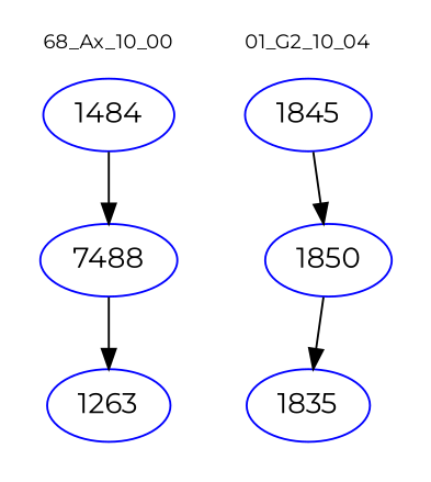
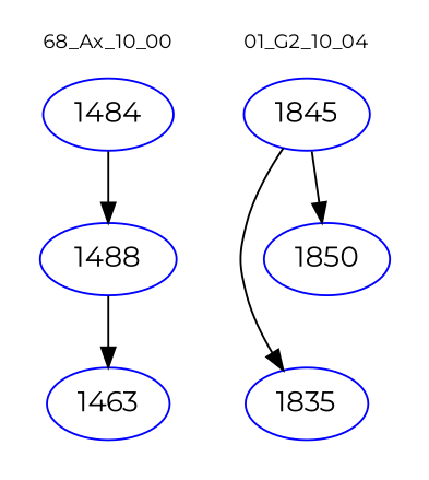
  digraph {
    fontname=Montserrat
    node [color=blue fontname=Montserrat]
    edge [color=black fontname=Montserrat]
    n1 [label=1484]
-   n2 [label=1263]
-   n3 [label=7488]
+   n2 [label=1463]
+   n3 [label=1488]
    n4 [label=1845]
    n5 [label=1835]
    n6 [label=1850]
    subgraph cluster_1 {
      color=white
      fontsize=10
      label="68_Ax_10_00"
      n1
      n2
      n3
    }
    subgraph cluster_2 {
      color=white
      fontsize=10
      label="01_G2_10_04"
      n4
      n5
      n6
    }
    n1 -> n3
    n3 -> n2
-   n6 -> n5
+   n4 -> n5
    n4 -> n6
  }
